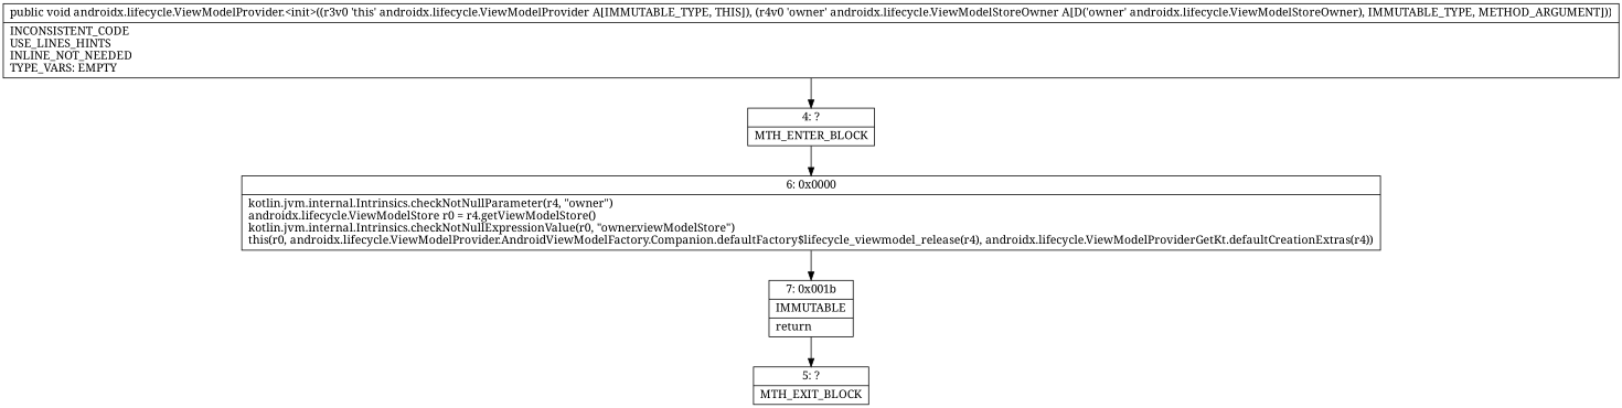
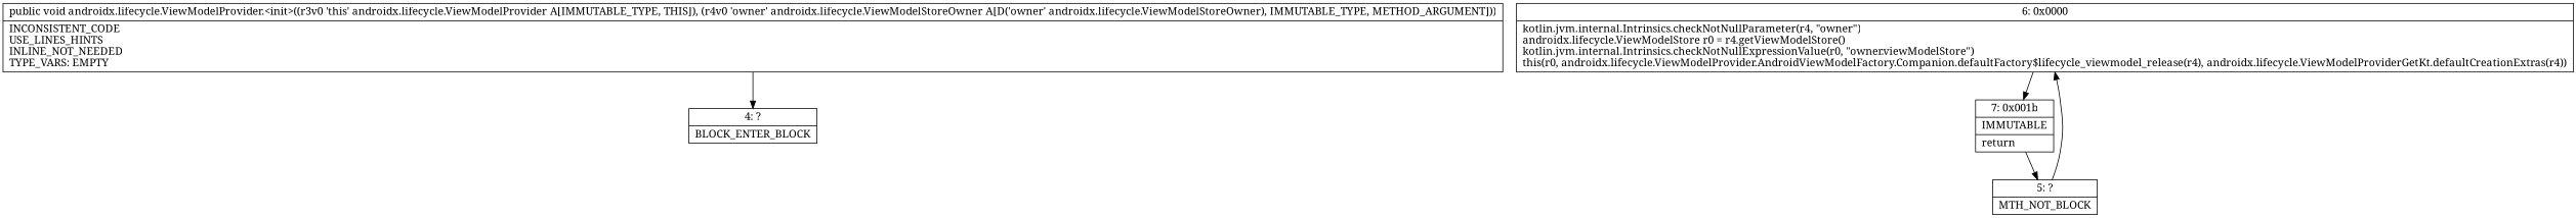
  digraph {
    fontname="Noto Serif"
    node [fontname="Noto Serif" shape=record]
    edge [fontname="Noto Serif"]
-   n1 [label="{4\:\ ?|MTH_ENTER_BLOCK\l}"]
+   n1 [label="{4\:\ ?|BLOCK_ENTER_BLOCK\l}"]
    n2 [label="{6\:\ 0x0000|kotlin.jvm.internal.Intrinsics.checkNotNullParameter(r4, \"owner\")\landroidx.lifecycle.ViewModelStore r0 = r4.getViewModelStore()\lkotlin.jvm.internal.Intrinsics.checkNotNullExpressionValue(r0, \"owner.viewModelStore\")\lthis(r0, androidx.lifecycle.ViewModelProvider.AndroidViewModelFactory.Companion.defaultFactory$lifecycle_viewmodel_release(r4), androidx.lifecycle.ViewModelProviderGetKt.defaultCreationExtras(r4))\l}"]
    n3 [label="{7\:\ 0x001b|IMMUTABLE\l|return\l}"]
-   n4 [label="{5\:\ ?|MTH_EXIT_BLOCK\l}"]
+   n4 [label="{5\:\ ?|MTH_NOT_BLOCK\l}"]
    n5 [label="{public void androidx.lifecycle.ViewModelProvider.\<init\>((r3v0 'this' androidx.lifecycle.ViewModelProvider A[IMMUTABLE_TYPE, THIS]), (r4v0 'owner' androidx.lifecycle.ViewModelStoreOwner A[D('owner' androidx.lifecycle.ViewModelStoreOwner), IMMUTABLE_TYPE, METHOD_ARGUMENT]))  | INCONSISTENT_CODE\lUSE_LINES_HINTS\lINLINE_NOT_NEEDED\lTYPE_VARS: EMPTY\l}"]
-   n1 -> n2
+   n4 -> n2
    n2 -> n3
    n3 -> n4
    n5 -> n1
  }
